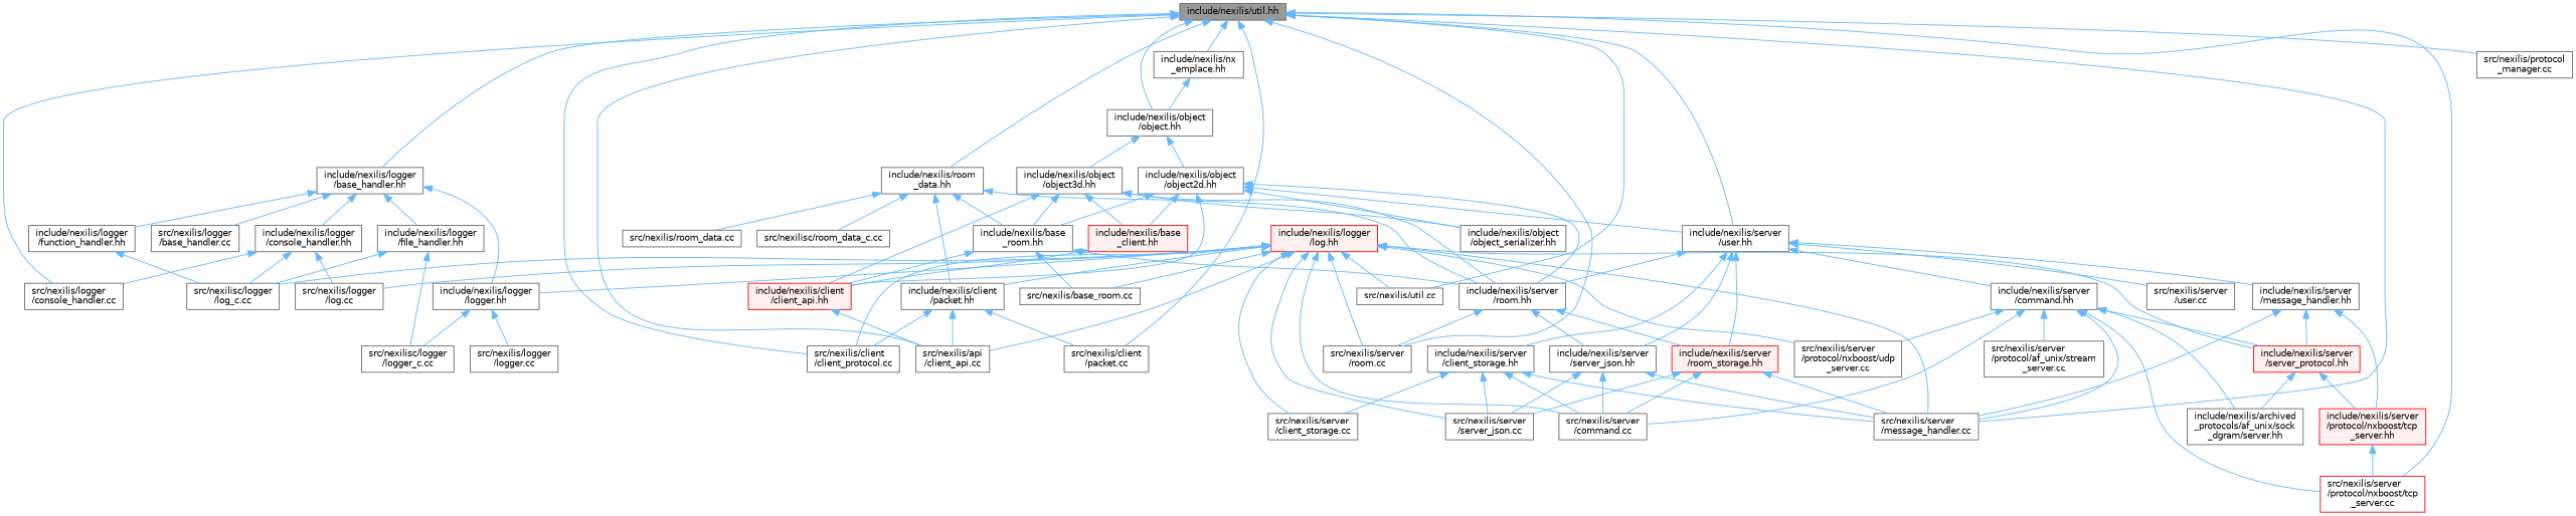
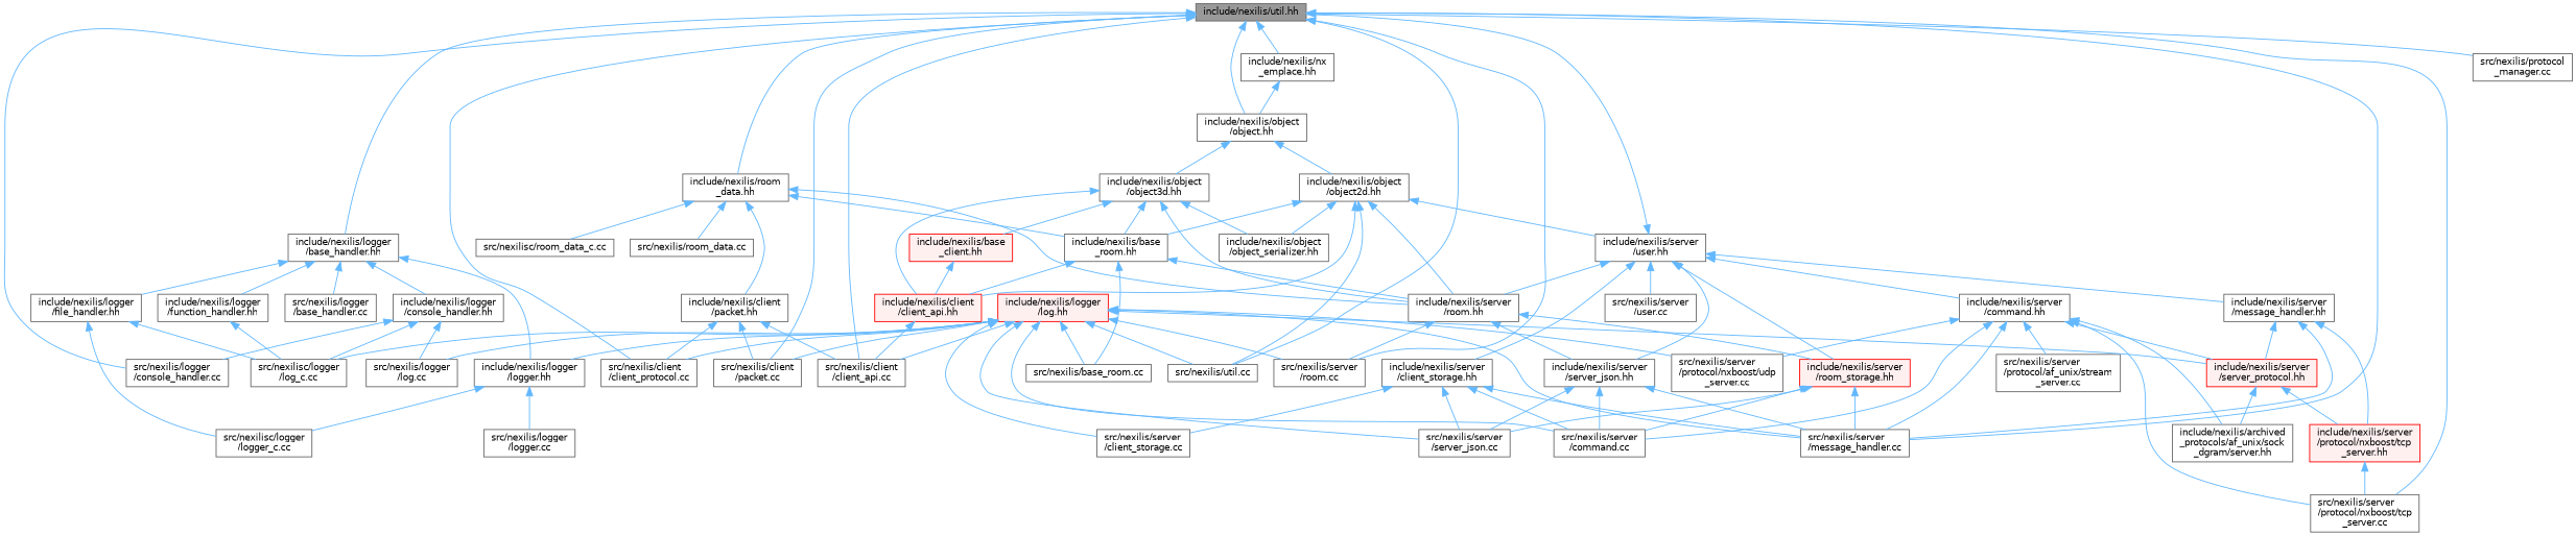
  digraph {
    fontname="DejaVu Sans"
    node [color=grey40 fillcolor=white fontname="DejaVu Sans" fontsize=10 shape=box style=filled]
    edge [color=steelblue1 dir=back fontname="DejaVu Sans" fontsize=10 labelfontname=Helvetica labelfontsize=10 style=solid]
    n1 [color=gray40 fillcolor=grey60 fontcolor=black height=0.2 label="include/nexilis/util.hh" width=0.4]
    n2 [height=0.2 label="include/nexilis/logger\l/base_handler.hh" width=0.4]
    n3 [height=0.2 label="src/nexilis/logger\l/console_handler.cc" width=0.4]
-   n4 [color=red height=0.2 label="src/nexilis/server\l/protocol/nxboost/tcp\l_server.cc" width=0.4]
-   n5 [height=0.2 label="src/nexilis/api\l/client_api.cc" width=0.4]
+   n4 [height=0.2 label="src/nexilis/server\l/protocol/nxboost/tcp\l_server.cc" width=0.4]
+   n5 [height=0.2 label="src/nexilis/client\l/client_api.cc" width=0.4]
    n6 [height=0.2 label="src/nexilis/client\l/client_protocol.cc" width=0.4]
    n7 [height=0.2 label="src/nexilis/client\l/packet.cc" width=0.4]
    n8 [height=0.2 label="src/nexilis/server\l/message_handler.cc" width=0.4]
    n9 [height=0.2 label="src/nexilis/server\l/room.cc" width=0.4]
    n10 [height=0.2 label="src/nexilis/util.cc" width=0.4]
    n11 [height=0.2 label="include/nexilis/nx\l_emplace.hh" width=0.4]
    n12 [height=0.2 label="include/nexilis/object\l/object.hh" width=0.4]
    n13 [height=0.2 label="include/nexilis/server\l/user.hh" width=0.4]
    n14 [height=0.2 label="include/nexilis/room\l_data.hh" width=0.4]
    n15 [height=0.2 label="src/nexilis/protocol\l_manager.cc" width=0.4]
    n16 [height=0.2 label="include/nexilis/logger\l/console_handler.hh" width=0.4]
    n17 [height=0.2 label="include/nexilis/logger\l/file_handler.hh" width=0.4]
    n18 [height=0.2 label="include/nexilis/logger\l/function_handler.hh" width=0.4]
    n19 [height=0.2 label="include/nexilis/logger\l/logger.hh" width=0.4]
    n20 [height=0.2 label="src/nexilis/logger\l/base_handler.cc" width=0.4]
    n21 [height=0.2 label="include/nexilis/object\l/object2d.hh" width=0.4]
    n22 [height=0.2 label="include/nexilis/object\l/object3d.hh" width=0.4]
    n23 [height=0.2 label="include/nexilis/server\l/room.hh" width=0.4]
    n24 [height=0.2 label="include/nexilis/server\l/client_storage.hh" width=0.4]
    n25 [height=0.2 label="include/nexilis/server\l/command.hh" width=0.4]
    n26 [height=0.2 label="include/nexilis/server\l/message_handler.hh" width=0.4]
    n27 [color=red fillcolor="#FFF0F0" height=0.2 label="include/nexilis/server\l/room_storage.hh" width=0.4]
    n28 [height=0.2 label="include/nexilis/server\l/server_json.hh" width=0.4]
    n29 [height=0.2 label="src/nexilis/server\l/user.cc" width=0.4]
    n30 [height=0.2 label="include/nexilis/base\l_room.hh" width=0.4]
    n31 [height=0.2 label="include/nexilis/client\l/packet.hh" width=0.4]
    n32 [height=0.2 label="src/nexilis/room_data.cc" width=0.4]
    n33 [height=0.2 label="src/nexilisc/room_data_c.cc" width=0.4]
    n34 [height=0.2 label="src/nexilis/logger\l/log.cc" width=0.4]
    n35 [height=0.2 label="src/nexilisc/logger\l/log_c.cc" width=0.4]
    n36 [height=0.2 label="src/nexilisc/logger\l/logger_c.cc" width=0.4]
    n37 [height=0.2 label="src/nexilis/logger\l/logger.cc" width=0.4]
    n38 [color=red fillcolor="#FFF0F0" height=0.2 label="include/nexilis/logger\l/log.hh" width=0.4]
    n39 [color=red fillcolor="#FFF0F0" height=0.2 label="include/nexilis/server\l/server_protocol.hh" width=0.4]
    n40 [height=0.2 label="src/nexilis/base_room.cc" width=0.4]
    n41 [height=0.2 label="src/nexilis/server\l/client_storage.cc" width=0.4]
    n42 [height=0.2 label="src/nexilis/server\l/command.cc" width=0.4]
    n43 [height=0.2 label="src/nexilis/server\l/protocol/nxboost/udp\l_server.cc" width=0.4]
    n44 [height=0.2 label="src/nexilis/server\l/server_json.cc" width=0.4]
    n45 [height=0.2 label="include/nexilis/archived\l_protocols/af_unix/sock\l_dgram/server.hh" width=0.4]
    n46 [color=red fillcolor="#FFF0F0" height=0.2 label="include/nexilis/server\l/protocol/nxboost/tcp\l_server.hh" width=0.4]
    n47 [color=red fillcolor="#FFF0F0" height=0.2 label="include/nexilis/base\l_client.hh" width=0.4]
    n48 [color=red fillcolor="#FFF0F0" height=0.2 label="include/nexilis/client\l/client_api.hh" width=0.4]
    n49 [height=0.2 label="include/nexilis/object\l/object_serializer.hh" width=0.4]
    n50 [height=0.2 label="src/nexilis/server\l/protocol/af_unix/stream\l_server.cc" width=0.4]
    n1 -> n2
    n1 -> n3
    n1 -> n4
    n1 -> n5
    n1 -> n6
    n1 -> n7
    n1 -> n8
    n1 -> n9
    n1 -> n10
    n1 -> n11
    n1 -> n12
-   n1 -> n13
+   n13 -> n1
    n1 -> n14
    n1 -> n15
    n2 -> n16
    n2 -> n17
    n2 -> n18
    n2 -> n19
    n2 -> n20
    n11 -> n12
    n12 -> n21
    n12 -> n22
    n13 -> n23
    n13 -> n24
    n13 -> n25
    n13 -> n26
    n13 -> n27
    n13 -> n28
    n13 -> n29
    n14 -> n23
    n14 -> n30
    n14 -> n31
    n14 -> n32
    n14 -> n33
    n16 -> n3
    n16 -> n34
    n16 -> n35
    n17 -> n35
    n17 -> n36
    n18 -> n35
    n19 -> n36
    n19 -> n37
    n21 -> n13
    n21 -> n23
    n21 -> n30
-   n21 -> n47
+   n21 -> n10
    n21 -> n48
    n21 -> n49
    n22 -> n23
    n22 -> n30
    n22 -> n47
    n22 -> n48
    n22 -> n49
    n23 -> n9
    n23 -> n27
    n23 -> n28
    n24 -> n8
    n24 -> n41
    n24 -> n42
    n24 -> n44
    n25 -> n4
    n25 -> n8
    n25 -> n39
    n25 -> n42
    n25 -> n43
    n25 -> n45
    n25 -> n50
    n26 -> n8
    n26 -> n39
    n26 -> n46
    n27 -> n8
    n27 -> n42
    n27 -> n44
    n28 -> n8
    n28 -> n42
    n28 -> n44
    n30 -> n23
    n30 -> n40
    n30 -> n48
    n31 -> n5
    n31 -> n6
    n31 -> n7
    n38 -> n5
    n38 -> n6
-   n38 -> n31
+   n38 -> n7
    n38 -> n8
    n38 -> n9
    n38 -> n10
    n38 -> n19
    n38 -> n34
    n38 -> n35
    n38 -> n39
    n38 -> n40
    n38 -> n41
    n38 -> n42
    n38 -> n43
    n38 -> n44
    n39 -> n45
    n39 -> n46
    n46 -> n4
    n47 -> n48
    n48 -> n5
  }
